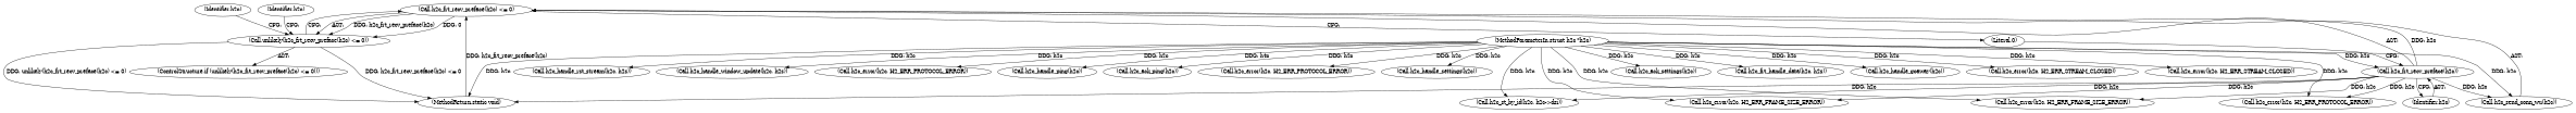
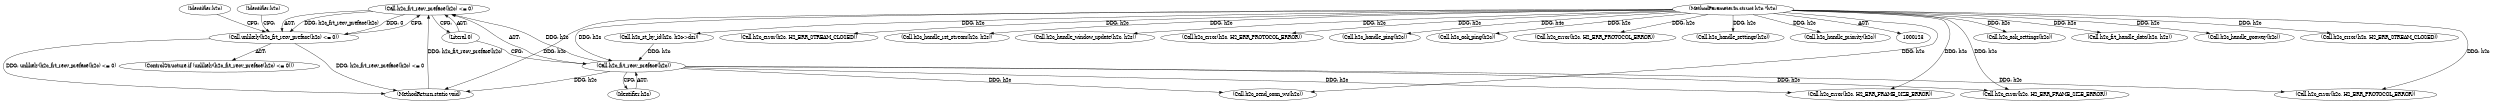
  digraph {
    n1 [label="(Call,h2c_frt_recv_preface(h2c) <= 0)"]
    n2 [label="(Call,unlikely(h2c_frt_recv_preface(h2c) <= 0))"]
    n3 [label="(Literal,0)"]
    n4 [label="(MethodReturn,static void)"]
    n5 [label="(ControlStructure,if (unlikely(h2c_frt_recv_preface(h2c) <= 0)))"]
    n6 [label="(Call,h2c_frt_recv_preface(h2c))"]
    n7 [label="(Call,h2c_error(h2c, H2_ERR_PROTOCOL_ERROR))"]
    n8 [label="(Call,h2c_error(h2c, H2_ERR_FRAME_SIZE_ERROR))"]
    n9 [label="(Call,h2c_error(h2c, H2_ERR_FRAME_SIZE_ERROR))"]
    n10 [label="(Call,h2c_st_by_id(h2c, h2c->dsi))"]
    n11 [label="(Identifier,h2c)"]
    n12 [label="(Call,h2c_send_conn_wu(h2c))"]
    n13 [label="(MethodParameterIn,struct h2c *h2c)"]
    n14 [label="(Call,h2c_ack_settings(h2c))"]
    n15 [label="(Call,h2c_frt_handle_data(h2c, h2s))"]
    n16 [label="(Call,h2c_handle_goaway(h2c))"]
    n17 [label="(Call,h2c_error(h2c, H2_ERR_STREAM_CLOSED))"]
    n18 [label="(Call,h2c_error(h2c, H2_ERR_STREAM_CLOSED))"]
    n19 [label="(Call,h2c_handle_rst_stream(h2c, h2s))"]
    n20 [label="(Call,h2c_handle_window_update(h2c, h2s))"]
    n21 [label="(Call,h2c_error(h2c, H2_ERR_PROTOCOL_ERROR))"]
    n22 [label="(Call,h2c_handle_ping(h2c))"]
    n23 [label="(Call,h2c_ack_ping(h2c))"]
    n24 [label="(Call,h2c_error(h2c, H2_ERR_PROTOCOL_ERROR))"]
    n25 [label="(Call,h2c_handle_settings(h2c))"]
+   n26 [label="(Call,h2c_handle_priority(h2c))"]
+   1000123
    n28 [label="(Identifier,h2c)"]
    n29 [label="(Identifier,h2c)"]
    n1 -> n2 [label="AST: "]
    n1 -> n2 [label="DDG: h2c_frt_recv_preface(h2c)"]
    n1 -> n2 [label="DDG: 0"]
    n1 -> n3 [label="CFG: "]
    n2 -> n1 [label="CFG: "]
    n2 -> n4 [label="DDG: h2c_frt_recv_preface(h2c) <= 0"]
    n2 -> n4 [label="DDG: unlikely(h2c_frt_recv_preface(h2c) <= 0)"]
    n2 -> n5 [label="AST: "]
-   n12 -> n1 [label="AST: "]
+   n3 -> n1 [label="AST: "]
    n3 -> n6 [label="CFG: "]
    n4 -> n1 [label="DDG: h2c_frt_recv_preface(h2c)"]
    n6 -> n1 [label="AST: "]
    n6 -> n1 [label="DDG: h2c"]
    n6 -> n4 [label="DDG: h2c"]
    n6 -> n7 [label="DDG: h2c"]
    n6 -> n8 [label="DDG: h2c"]
    n6 -> n9 [label="DDG: h2c"]
-   n6 -> n10 [label="DDG: h2c"]
+   n10 -> n6 [label="DDG: h2c"]
    n6 -> n11 [label="CFG: "]
    n6 -> n12 [label="DDG: h2c"]
    n11 -> n6 [label="AST: "]
    n13 -> n4 [label="DDG: h2c"]
    n13 -> n6 [label="DDG: h2c"]
    n13 -> n7 [label="DDG: h2c"]
    n13 -> n8 [label="DDG: h2c"]
    n13 -> n9 [label="DDG: h2c"]
    n13 -> n10 [label="DDG: h2c"]
    n13 -> n12 [label="DDG: h2c"]
    n13 -> n14 [label="DDG: h2c"]
    n13 -> n15 [label="DDG: h2c"]
    n13 -> n16 [label="DDG: h2c"]
    n13 -> n17 [label="DDG: h2c"]
    n13 -> n18 [label="DDG: h2c"]
    n13 -> n19 [label="DDG: h2c"]
    n13 -> n20 [label="DDG: h2c"]
    n13 -> n21 [label="DDG: h2c"]
    n13 -> n22 [label="DDG: h4c"]
    n13 -> n23 [label="DDG: h2c"]
    n13 -> n24 [label="DDG: h2c"]
    n13 -> n25 [label="DDG: h2c"]
+   n13 -> n26 [label="DDG: h2c"]
+   n13 -> 1000123 [label="AST: "]
    n28 -> n2 [label="CFG: "]
    n29 -> n2 [label="CFG: "]
  }
